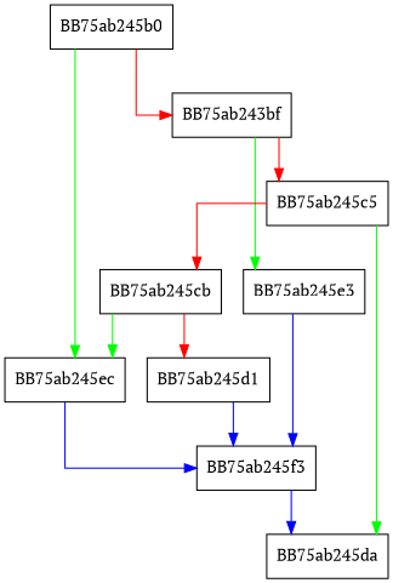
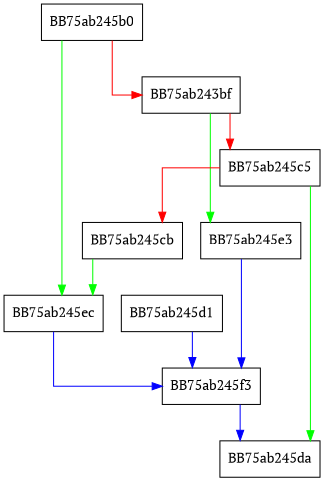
  digraph {
    fontname="PT Serif"
    splines=ortho
    node [fontname="PT Serif" shape=box]
    edge [color=green fontname="PT Serif"]
    BB75ab245b0
    BB75ab245ec
    n3 [label=BB75ab243bf]
    BB75ab245f3
    BB75ab245e3
    BB75ab245c5
    BB75ab245da
    BB75ab245cb
    BB75ab245d1
    BB75ab245b0 -> BB75ab245ec
    BB75ab245b0 -> n3 [color=red]
    BB75ab245ec -> BB75ab245f3 [color=blue]
    n3 -> BB75ab245e3
    n3 -> BB75ab245c5 [color=red]
    BB75ab245f3 -> BB75ab245da [color=blue]
    BB75ab245e3 -> BB75ab245f3 [color=blue]
    BB75ab245c5 -> BB75ab245da
    BB75ab245c5 -> BB75ab245cb [color=red]
    BB75ab245cb -> BB75ab245ec
-   BB75ab245cb -> BB75ab245d1 [color=red]
    BB75ab245d1 -> BB75ab245f3 [color=blue]
  }
